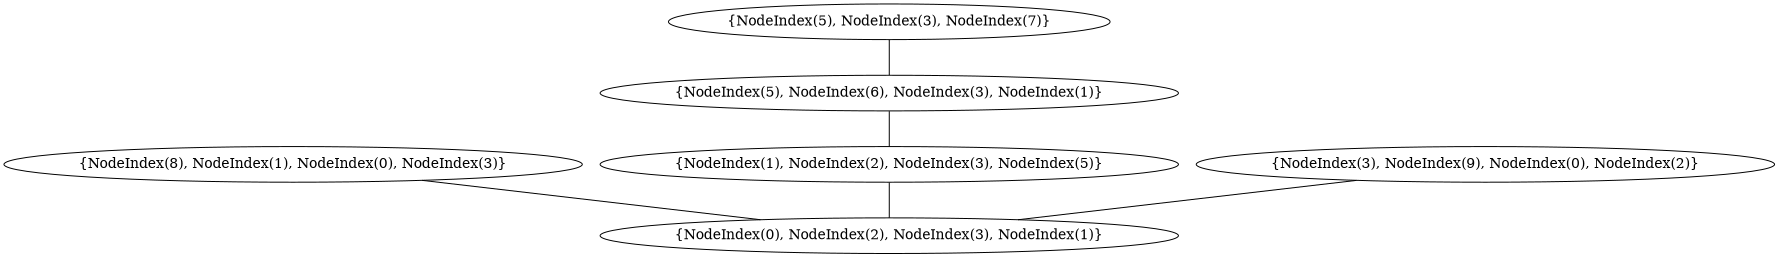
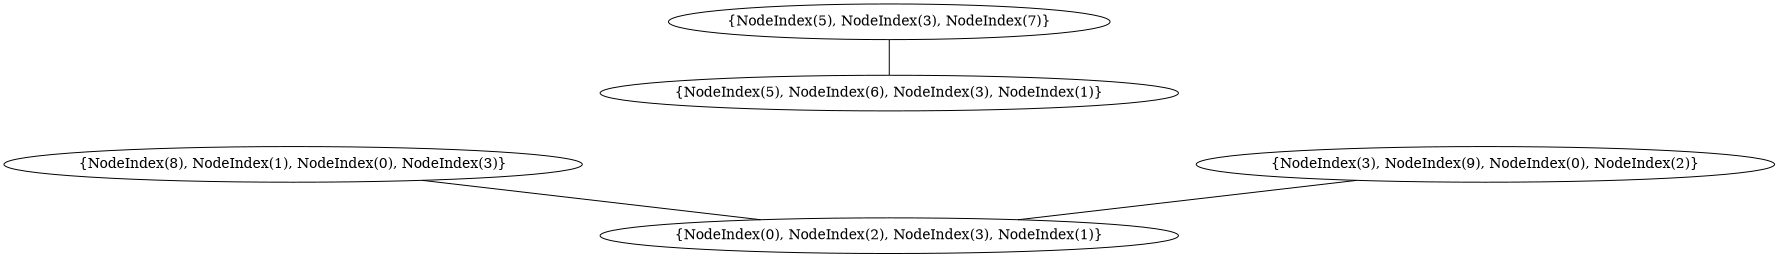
  graph {
    n1 [label="{NodeIndex(0), NodeIndex(2), NodeIndex(3), NodeIndex(1)}"]
    n2 [label="{NodeIndex(8), NodeIndex(1), NodeIndex(0), NodeIndex(3)}"]
-   n3 [label="{NodeIndex(1), NodeIndex(2), NodeIndex(3), NodeIndex(5)}"]
    n4 [label="{NodeIndex(5), NodeIndex(6), NodeIndex(3), NodeIndex(1)}"]
    n5 [label="{NodeIndex(5), NodeIndex(3), NodeIndex(7)}"]
    n6 [label="{NodeIndex(3), NodeIndex(9), NodeIndex(0), NodeIndex(2)}"]
    n2 -- n1
-   n3 -- n1
-   n4 -- n3
    n5 -- n4
    n6 -- n1
  }
